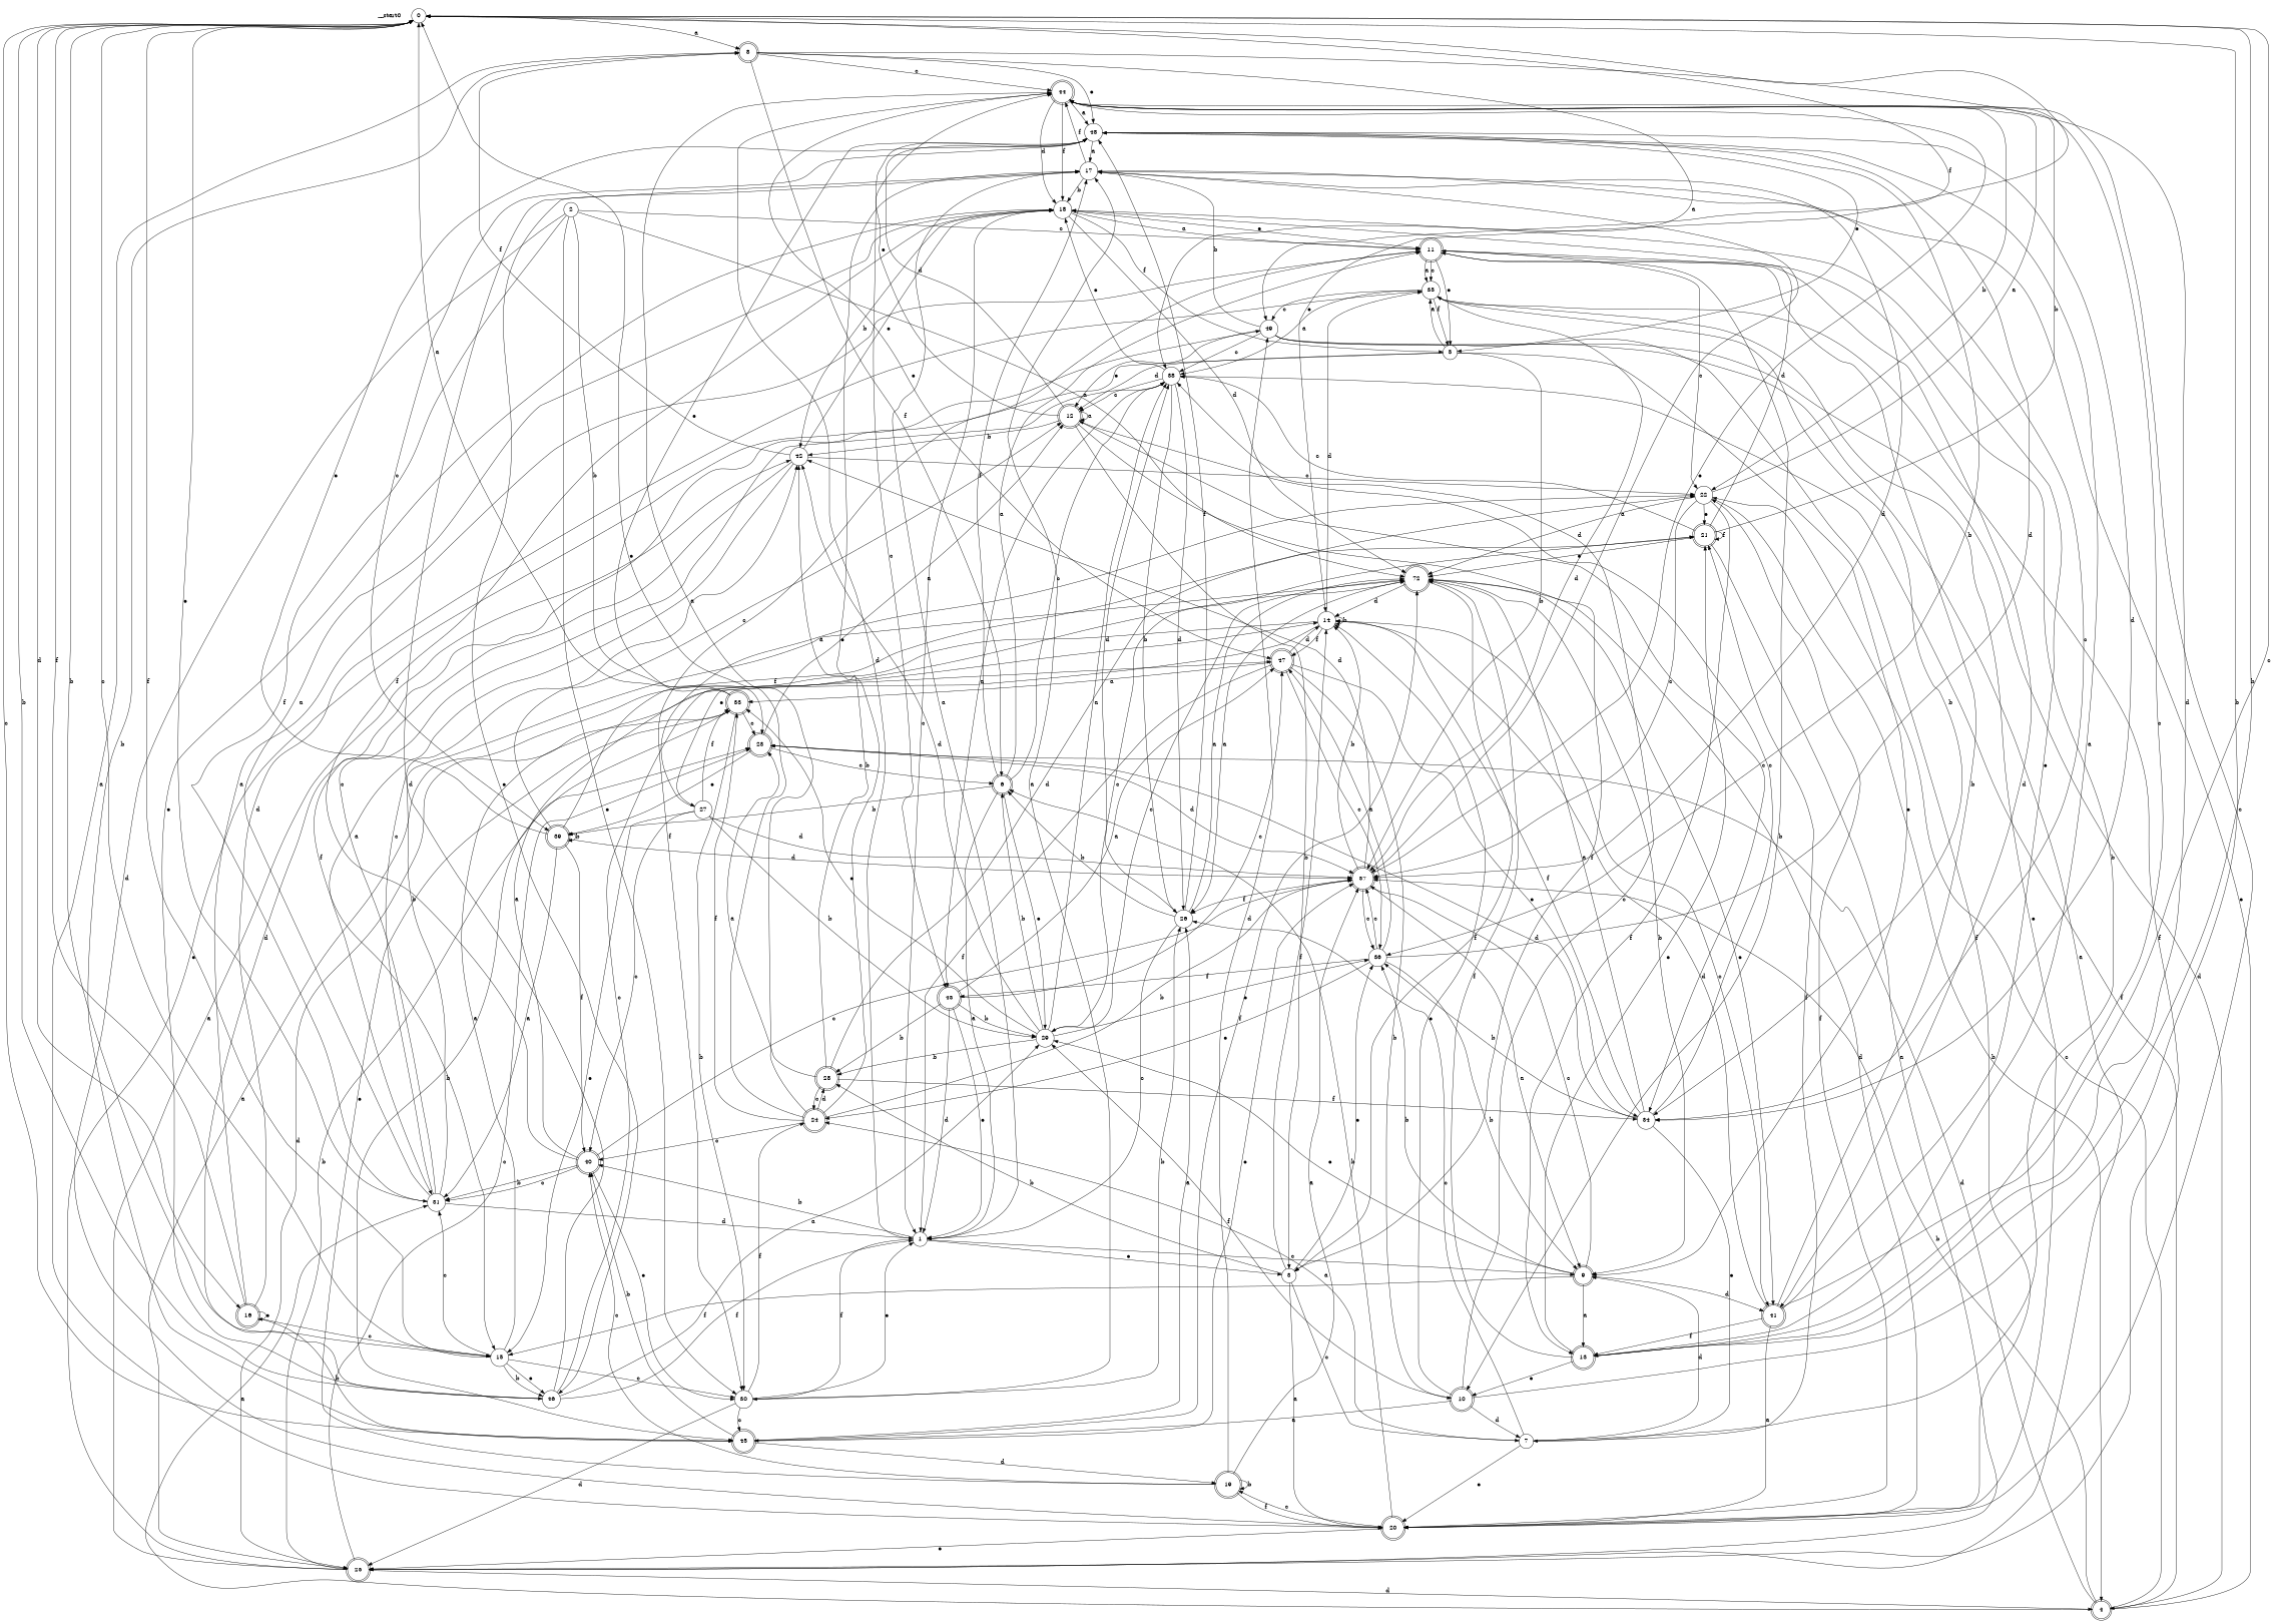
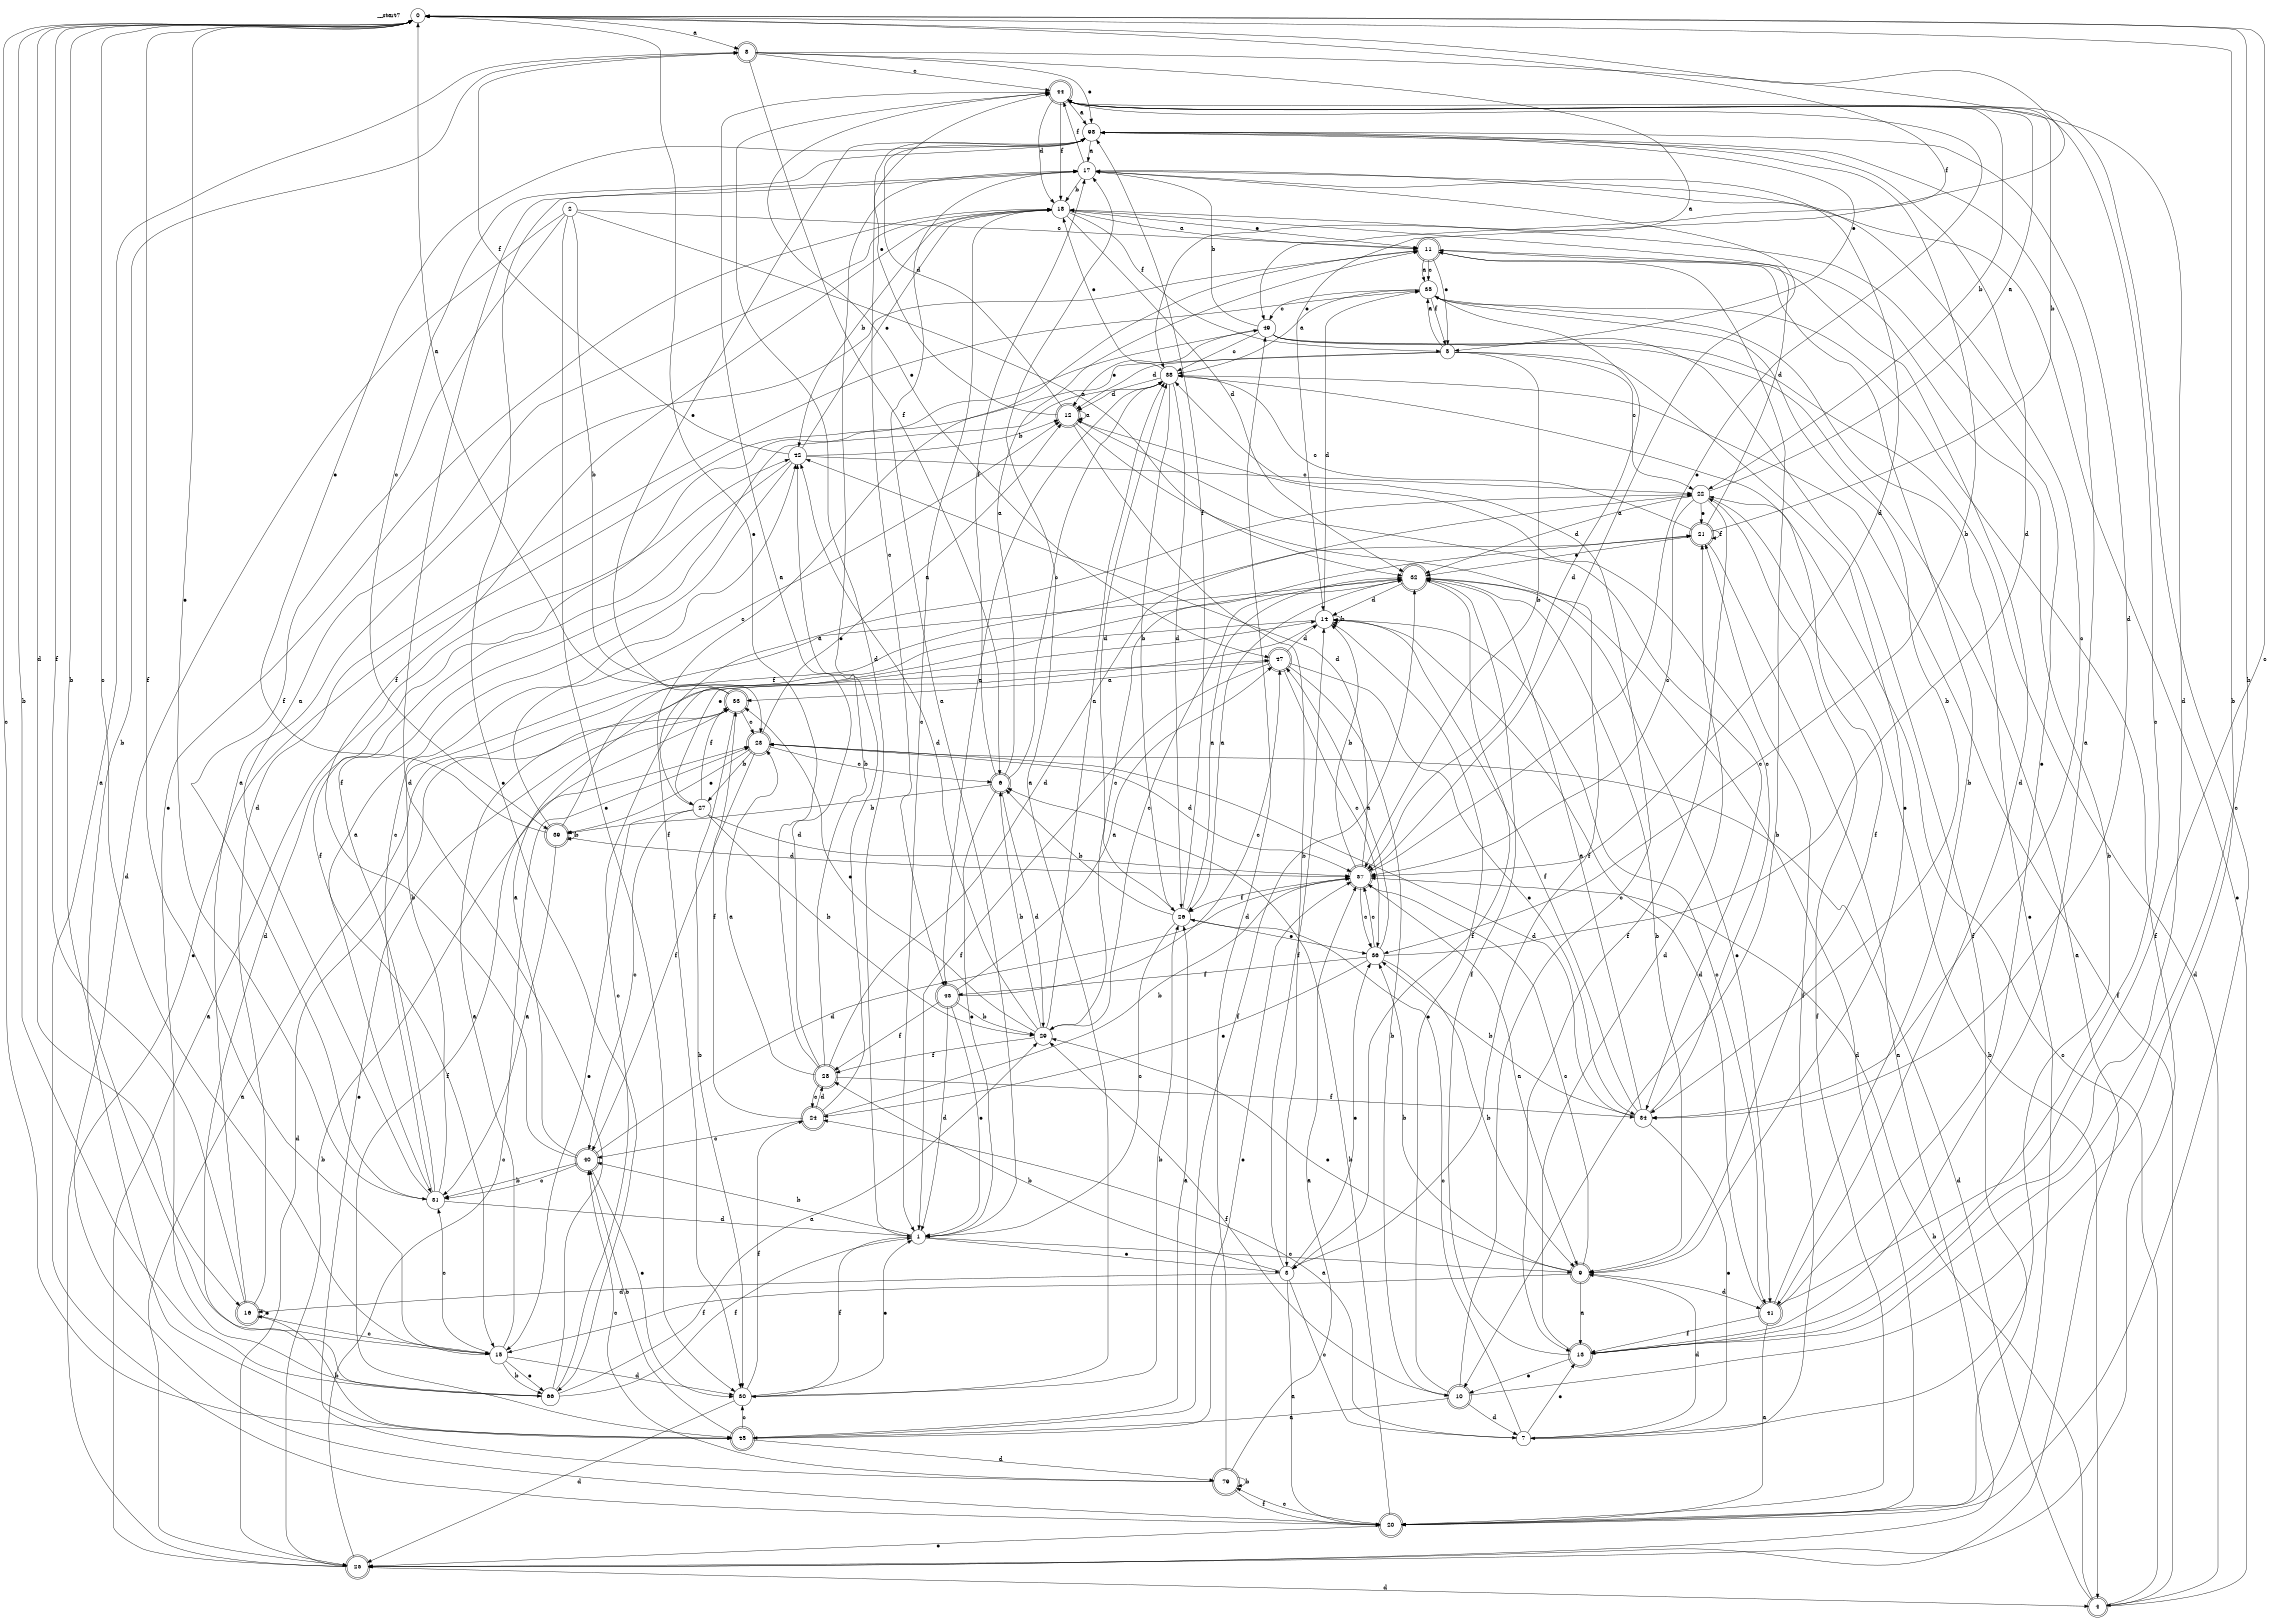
  digraph {
    rankdir=TB
    node [shape=doublecircle color=black fillcolor=white style="rounded,filled"]
-   __start0 [shape=none color="" fillcolor="" style=""]
+   __start0 [shape=none label=__start7 color="" fillcolor="" style=""]
    n2 [label=0 shape=circle style=filled]
    n3 [label=8]
    n4 [label=14 shape=circle style=filled]
    n5 [label=15 shape=circle style=filled]
    n6 [label=16]
    n7 [label=49 shape=circle style=filled]
    n8 [label=44]
    n9 [label=38 shape=circle style=filled]
    n10 [label=6]
    n11 [label=13]
    n12 [label=45]
-   n13 [label=48 shape=circle style=filled]
+   n13 [label=98 shape=circle style=filled]
    n14 [label=35 shape=circle style=filled]
    n15 [label=41]
    n16 [label=25]
    n17 [label=27 shape=circle style=filled]
    n18 [label=47]
    n19 [label=30 shape=circle style=filled]
    n20 [label=31 shape=circle style=filled]
-   n21 [label=46 shape=circle style=filled]
+   n21 [label=66 shape=circle style=filled]
    n22 [label=11]
    n23 [label=17 shape=circle style=filled]
    n24 [label=20]
    n25 [label=4]
    n26 [label=12]
    n27 [label=1 shape=circle style=filled]
    n28 [label=3 shape=circle style=filled]
    n29 [label=9]
    n30 [label=40]
    n31 [label=7 shape=circle style=filled]
    n32 [label=28]
    n33 [label=36 shape=circle style=filled]
    n34 [label=37]
    n35 [label=29 shape=circle style=filled]
    n36 [label=34 shape=circle style=filled]
    n37 [label=18 shape=circle style=filled]
    n38 [label=24]
    n39 [label=26 shape=circle style=filled]
    n40 [label=22 shape=circle style=filled]
    n41 [label=2 shape=circle style=filled]
    n42 [label=23]
-   n43 [label=72]
+   n43 [label=32]
    n44 [label=5 shape=circle style=filled]
    n45 [label=10]
-   n46 [label=19]
+   n46 [label=79]
    n47 [label=39]
    n48 [label=42 shape=circle style=filled]
    n49 [label=21]
    n50 [label=43]
    n51 [label=33]
    n2 -> n3 [label=a]
    n2 -> n4 [label=e]
    n2 -> n5 [label=b]
    n2 -> n5 [label=c]
    n2 -> n6 [label=d]
    n2 -> n7 [label=f]
    n3 -> n8 [label=c]
    n3 -> n9 [label=a]
    n3 -> n10 [label=f]
    n3 -> n11 [label=d]
    n3 -> n12 [label=b]
    n3 -> n13 [label=e]
    n4 -> n4 [label=b]
    n4 -> n14 [label=d]
    n4 -> n15 [label=c]
    n4 -> n16 [label=a]
    n4 -> n17 [label=e]
-   n4 -> n18 [label=f]
    n5 -> n2 [label=f]
    n5 -> n18 [label=a]
-   n5 -> n19 [label=c]
+   n5 -> n19 [label=d]
    n5 -> n20 [label=c]
    n5 -> n21 [label=b]
    n5 -> n21 [label=e]
    n6 -> n2 [label=f]
    n6 -> n5 [label=c]
    n6 -> n6 [label=e]
    n6 -> n12 [label=b]
    n6 -> n14 [label=d]
    n6 -> n22 [label=a]
    n7 -> n9 [label=c]
    n7 -> n16 [label=a]
    n7 -> n23 [label=b]
    n7 -> n24 [label=f]
    n7 -> n25 [label=d]
    n7 -> n26 [label=e]
    n8 -> n13 [label=a]
    n8 -> n18 [label=e]
    n8 -> n24 [label=c]
    n8 -> n37 [label=d]
    n8 -> n37 [label=f]
    n8 -> n40 [label=b]
-   n9 -> n26 [label=c]
+   n9 -> n26 [label=d]
+   n9 -> n29 [label=f]
    n9 -> n37 [label=e]
    n9 -> n39 [label=b]
    n9 -> n39 [label=d]
    n9 -> n50 [label=a]
    n10 -> n9 [label=c]
    n10 -> n22 [label=a]
    n10 -> n23 [label=f]
-   n10 -> n27 [label=a]
-   n10 -> n35 [label=e]
+   n10 -> n27 [label=e]
+   n10 -> n35 [label=d]
    n10 -> n47 [label=b]
    n11 -> n2 [label=b]
    n11 -> n8 [label=c]
    n11 -> n13 [label=a]
    n11 -> n43 [label=f]
    n11 -> n45 [label=e]
-   n11 -> n49 [label=e]
+   n11 -> n49 [label=d]
    n12 -> n2 [label=c]
    n12 -> n30 [label=b]
    n12 -> n34 [label=e]
    n12 -> n39 [label=a]
    n12 -> n43 [label=f]
    n12 -> n46 [label=d]
    n13 -> n23 [label=a]
    n13 -> n33 [label=b]
    n13 -> n36 [label=d]
    n13 -> n44 [label=e]
    n13 -> n47 [label=c]
    n13 -> n50 [label=c]
    n14 -> n7 [label=c]
    n14 -> n9 [label=a]
    n14 -> n24 [label=e]
    n14 -> n34 [label=d]
    n14 -> n36 [label=b]
    n14 -> n44 [label=f]
    n15 -> n2 [label=c]
    n15 -> n4 [label=d]
    n15 -> n11 [label=f]
    n15 -> n22 [label=b]
    n15 -> n24 [label=a]
    n15 -> n37 [label=e]
    n16 -> n7 [label=e]
    n16 -> n14 [label=f]
    n16 -> n25 [label=d]
    n16 -> n42 [label=b]
    n16 -> n42 [label=c]
    n16 -> n48 [label=a]
    n17 -> n5 [label=e]
    n17 -> n30 [label=c]
    n17 -> n34 [label=d]
    n17 -> n35 [label=b]
    n17 -> n40 [label=a]
    n17 -> n51 [label=f]
    n18 -> n4 [label=d]
    n18 -> n27 [label=f]
    n18 -> n33 [label=c]
    n18 -> n36 [label=e]
    n18 -> n45 [label=b]
    n18 -> n51 [label=a]
-   n19 -> n12 [label=c]
+   n12 -> n19 [label=c]
    n19 -> n16 [label=d]
    n19 -> n23 [label=a]
    n19 -> n27 [label=e]
    n19 -> n38 [label=f]
    n19 -> n39 [label=b]
    n20 -> n2 [label=e]
-   n20 -> n9 [label=c]
+   n20 -> n9 [label=f]
    n20 -> n27 [label=d]
    n20 -> n37 [label=a]
    n20 -> n43 [label=b]
    n20 -> n48 [label=c]
    n21 -> n2 [label=b]
    n21 -> n23 [label=d]
    n21 -> n27 [label=f]
    n21 -> n35 [label=a]
    n21 -> n37 [label=e]
    n21 -> n43 [label=c]
    n22 -> n14 [label=a]
    n22 -> n14 [label=c]
    n22 -> n15 [label=d]
    n22 -> n19 [label=f]
    n22 -> n44 [label=e]
    n22 -> n45 [label=b]
    n23 -> n8 [label=f]
    n23 -> n21 [label=e]
    n23 -> n34 [label=a]
    n23 -> n34 [label=d]
    n23 -> n36 [label=c]
    n23 -> n37 [label=b]
    n24 -> n3 [label=a]
    n24 -> n10 [label=b]
    n24 -> n16 [label=e]
    n24 -> n40 [label=f]
    n24 -> n43 [label=d]
    n24 -> n46 [label=c]
    n25 -> n9 [label=f]
-   n25 -> n20 [label=a]
    n25 -> n23 [label=e]
    n25 -> n34 [label=b]
    n25 -> n40 [label=c]
    n25 -> n42 [label=d]
    n26 -> n8 [label=e]
    n26 -> n13 [label=d]
    n26 -> n26 [label=a]
    n26 -> n28 [label=b]
    n26 -> n28 [label=f]
    n26 -> n36 [label=c]
    n27 -> n8 [label=d]
    n27 -> n19 [label=f]
    n27 -> n23 [label=a]
    n27 -> n28 [label=e]
    n27 -> n29 [label=c]
    n27 -> n30 [label=b]
    n28 -> n4 [label=f]
+   n28 -> n6 [label=d]
    n28 -> n24 [label=a]
    n28 -> n31 [label=c]
    n28 -> n32 [label=b]
    n28 -> n33 [label=e]
    n29 -> n5 [label=f]
    n29 -> n11 [label=a]
    n29 -> n15 [label=d]
    n29 -> n33 [label=b]
    n29 -> n34 [label=c]
    n29 -> n35 [label=e]
    n30 -> n4 [label=a]
    n30 -> n19 [label=e]
    n30 -> n20 [label=b]
    n30 -> n20 [label=c]
-   n30 -> n34 [label=c]
+   n30 -> n34 [label=d]
    n30 -> n37 [label=f]
-   n31 -> n24 [label=e]
+   n31 -> n11 [label=e]
    n31 -> n22 [label=b]
    n31 -> n29 [label=d]
    n31 -> n38 [label=a]
    n31 -> n39 [label=c]
    n31 -> n49 [label=f]
-   n38 -> n2 [label=e]
+   n32 -> n2 [label=e]
    n32 -> n36 [label=f]
    n32 -> n38 [label=c]
    n32 -> n40 [label=d]
    n32 -> n42 [label=a]
    n32 -> n48 [label=b]
    n33 -> n13 [label=d]
    n33 -> n18 [label=a]
    n33 -> n29 [label=b]
    n33 -> n34 [label=c]
    n33 -> n38 [label=e]
    n33 -> n50 [label=f]
    n34 -> n4 [label=b]
    n34 -> n8 [label=e]
    n34 -> n29 [label=a]
    n34 -> n33 [label=c]
    n34 -> n39 [label=f]
    n34 -> n48 [label=d]
    n35 -> n9 [label=a]
    n35 -> n10 [label=b]
-   n35 -> n32 [label=b]
+   n35 -> n32 [label=f]
    n35 -> n48 [label=d]
    n35 -> n49 [label=c]
    n35 -> n51 [label=e]
    n36 -> n4 [label=f]
    n36 -> n26 [label=c]
    n36 -> n31 [label=e]
    n36 -> n33 [label=b]
    n36 -> n42 [label=d]
    n36 -> n43 [label=a]
    n37 -> n22 [label=a]
    n37 -> n22 [label=e]
    n37 -> n27 [label=c]
    n37 -> n43 [label=d]
    n37 -> n44 [label=f]
    n37 -> n48 [label=b]
-   n38 -> n8 [label=a]
+   n32 -> n8 [label=a]
    n38 -> n23 [label=e]
    n38 -> n30 [label=c]
    n38 -> n32 [label=d]
    n38 -> n34 [label=b]
    n38 -> n51 [label=f]
    n39 -> n9 [label=d]
    n39 -> n10 [label=b]
    n39 -> n13 [label=f]
    n39 -> n27 [label=c]
-   n35 -> n33 [label=e]
+   n39 -> n33 [label=e]
    n39 -> n43 [label=a]
    n40 -> n8 [label=a]
    n40 -> n11 [label=f]
    n40 -> n25 [label=b]
    n40 -> n34 [label=c]
    n40 -> n43 [label=d]
    n40 -> n49 [label=e]
    n41 -> n19 [label=e]
    n41 -> n20 [label=f]
    n41 -> n22 [label=c]
    n41 -> n24 [label=d]
    n41 -> n42 [label=b]
    n41 -> n43 [label=a]
    n42 -> n10 [label=c]
+   n42 -> n17 [label=b]
    n42 -> n26 [label=a]
-   n47 -> n30 [label=f]
+   n42 -> n30 [label=f]
    n42 -> n34 [label=d]
    n42 -> n47 [label=e]
    n43 -> n4 [label=d]
    n43 -> n15 [label=e]
    n43 -> n28 [label=f]
    n43 -> n29 [label=b]
    n43 -> n35 [label=c]
    n43 -> n39 [label=a]
    n44 -> n5 [label=f]
    n44 -> n14 [label=a]
    n44 -> n26 [label=d]
    n44 -> n29 [label=e]
    n44 -> n34 [label=b]
-   n22 -> n40 [label=c]
+   n44 -> n40 [label=c]
    n45 -> n2 [label=b]
    n45 -> n4 [label=e]
    n45 -> n9 [label=c]
    n45 -> n12 [label=a]
    n45 -> n31 [label=d]
    n45 -> n35 [label=f]
    n46 -> n7 [label=d]
    n46 -> n24 [label=f]
    n46 -> n30 [label=c]
    n46 -> n34 [label=a]
    n46 -> n46 [label=b]
    n46 -> n51 [label=e]
    n47 -> n13 [label=e]
    n47 -> n20 [label=a]
    n47 -> n26 [label=c]
    n47 -> n34 [label=d]
    n47 -> n47 [label=b]
    n47 -> n49 [label=f]
    n48 -> n3 [label=f]
    n48 -> n20 [label=a]
    n48 -> n21 [label=d]
-   n26 -> n48 [label=b]
+   n48 -> n26 [label=b]
    n48 -> n37 [label=e]
    n48 -> n40 [label=c]
    n49 -> n8 [label=b]
    n49 -> n9 [label=c]
    n49 -> n16 [label=a]
    n49 -> n37 [label=d]
    n49 -> n43 [label=e]
    n49 -> n49 [label=f]
    n50 -> n18 [label=a]
    n50 -> n18 [label=c]
    n50 -> n27 [label=d]
    n50 -> n27 [label=e]
-   n50 -> n32 [label=b]
+   n50 -> n32 [label=f]
    n50 -> n35 [label=b]
    n51 -> n2 [label=a]
-   n51 -> n12 [label=b]
+   n51 -> n12 [label=f]
    n51 -> n13 [label=e]
    n51 -> n16 [label=d]
    n51 -> n19 [label=b]
    n51 -> n42 [label=c]
  }
